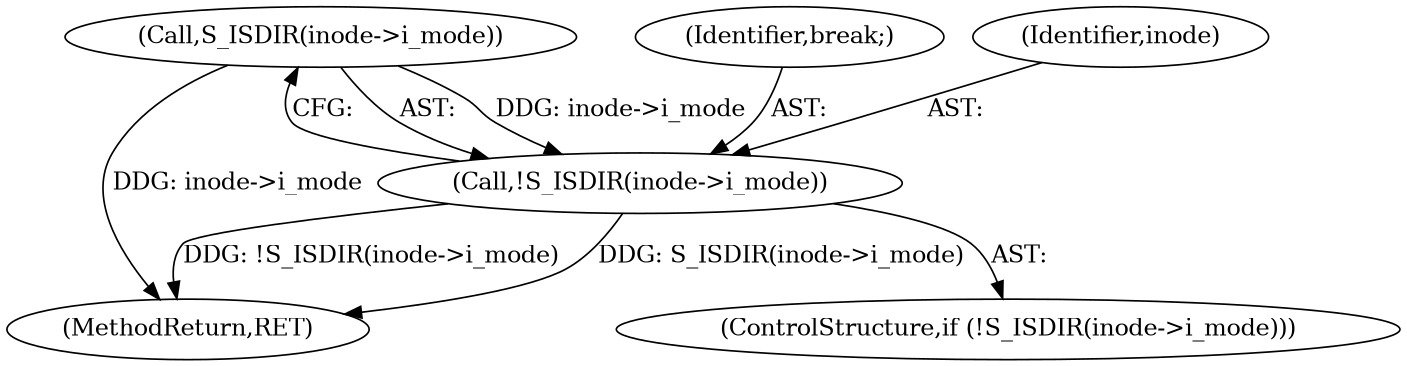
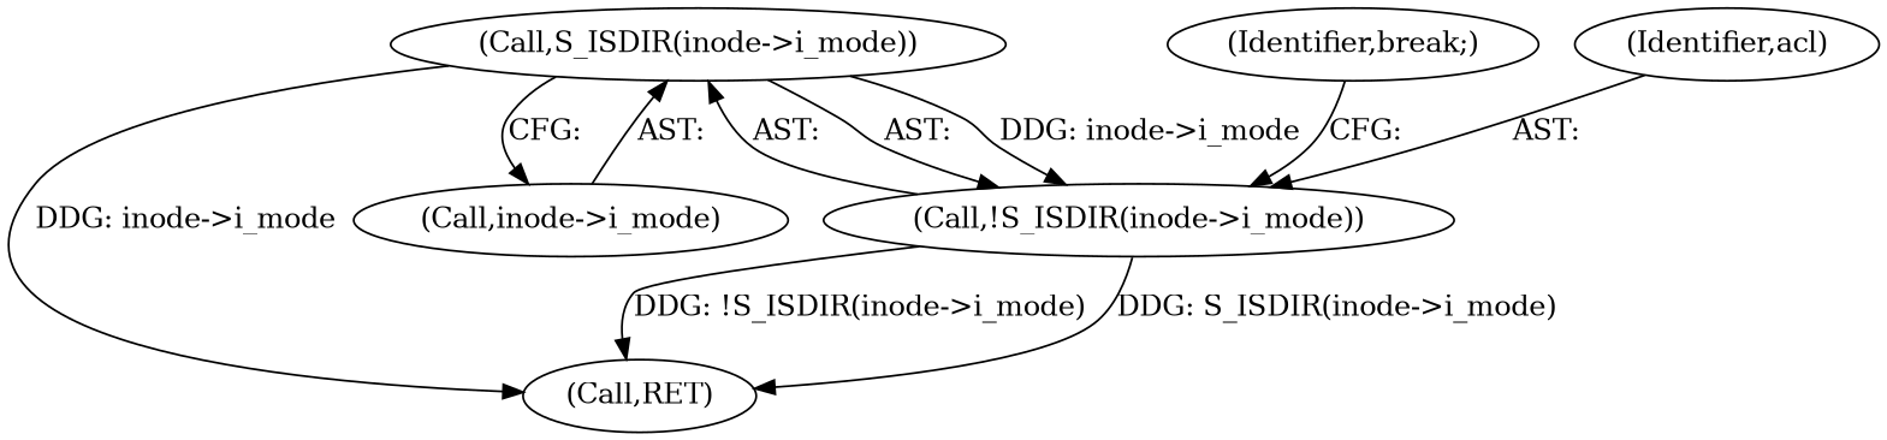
  digraph {
    n1 [label="(Call,S_ISDIR(inode->i_mode))"]
    n2 [label="(Call,!S_ISDIR(inode->i_mode))"]
-   n3 [label="(MethodReturn,RET)"]
-   n5 [label="(ControlStructure,if (!S_ISDIR(inode->i_mode)))"]
+   n3 [label="(Call,RET)"]
+   n4 [label="(Call,inode->i_mode)"]
    n6 [label="(Identifier,break;)"]
-   n7 [label="(Identifier,inode)"]
+   n7 [label="(Identifier,acl)"]
    n1 -> n2 [label="AST: "]
    n1 -> n2 [label="DDG: inode->i_mode"]
    n1 -> n3 [label="DDG: inode->i_mode"]
-   n2 -> n1 [label="CFG: "]
+   n1 -> n4 [label="CFG: "]
+   n2 -> n1 [label="AST: "]
    n2 -> n3 [label="DDG: S_ISDIR(inode->i_mode)"]
    n2 -> n3 [label="DDG: !S_ISDIR(inode->i_mode)"]
-   n2 -> n5 [label="AST: "]
-   n6 -> n2 [label="AST: "]
+   n4 -> n1 [label="AST: "]
+   n6 -> n2 [label="CFG: "]
    n7 -> n2 [label="AST: "]
  }
